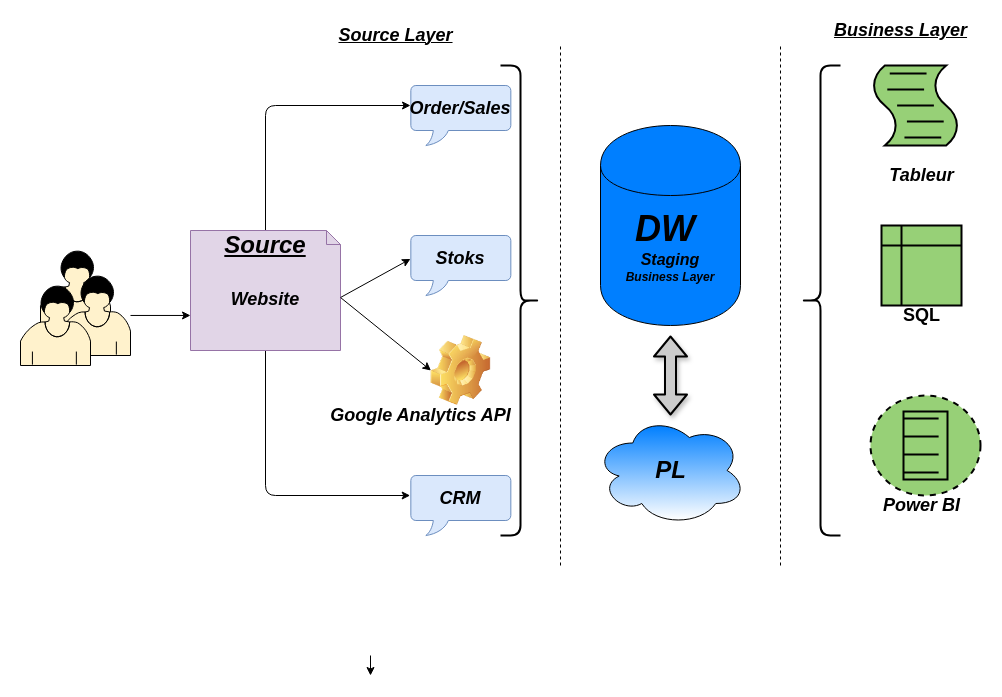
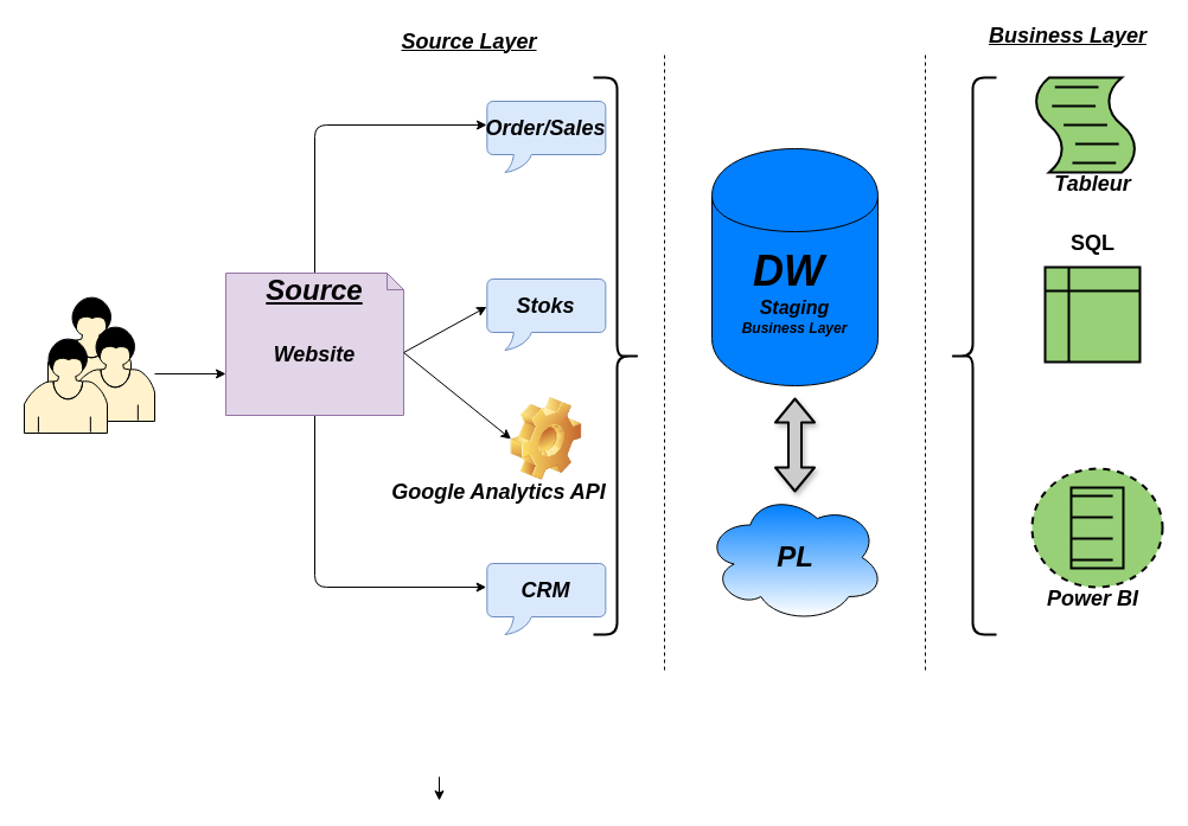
  <mxCell id="0" />
  <mxCell id="1" parent="0" />
  <mxCell id="2" value="&lt;b&gt;&lt;i&gt;&lt;span style=&quot;font-size: 36px&quot;&gt;DW&amp;nbsp;&lt;/span&gt;&lt;br&gt;&lt;font size=&quot;3&quot;&gt;Staging&lt;br&gt;&lt;/font&gt;Business Layer&lt;br&gt;&lt;/i&gt;&lt;/b&gt;" style="shape=cylinder;whiteSpace=wrap;html=1;boundedLbl=1;backgroundOutline=1;fillColor=#007FFF;" parent="1" vertex="1"><mxGeometry x="600" y="125" width="140" height="200" as="geometry" /></mxCell>
  <mxCell id="3" value="" style="shape=image;html=1;verticalLabelPosition=bottom;labelBackgroundColor=#ffffff;verticalAlign=top;imageAspect=1;aspect=fixed;image=img/clipart/Gear_128x128.png" parent="1" vertex="1"><mxGeometry x="430.49" y="335" width="59.67" height="70" as="geometry" /></mxCell>
  <mxCell id="4" value="" style="endArrow=none;dashed=1;html=1;" parent="1" edge="1"><mxGeometry width="50" height="50" relative="1" as="geometry"><mxPoint x="560" y="565" as="sourcePoint" /><mxPoint x="560" y="45" as="targetPoint" /><Array as="points"><mxPoint x="560" y="275" /></Array></mxGeometry></mxCell>
  <mxCell id="5" value="" style="endArrow=none;dashed=1;html=1;" parent="1" edge="1"><mxGeometry width="50" height="50" relative="1" as="geometry"><mxPoint x="780" y="565" as="sourcePoint" /><mxPoint x="780" y="45" as="targetPoint" /></mxGeometry></mxCell>
  <mxCell id="6" value="" style="shape=mxgraph.bpmn.script_task;html=1;outlineConnect=0;fillColor=#97D077;strokeWidth=2;" parent="1" vertex="1"><mxGeometry x="870" y="65" width="90" height="80" as="geometry" /></mxCell>
  <mxCell id="7" value="" style="shape=mxgraph.bpmn.user_task;html=1;outlineConnect=0;fillColor=#FFF2CC;" parent="1" vertex="1"><mxGeometry x="40" y="250" width="70" height="80" as="geometry" /></mxCell>
  <mxCell id="8" value="" style="shape=mxgraph.bpmn.shape;html=1;verticalLabelPosition=bottom;labelBackgroundColor=#ffffff;verticalAlign=top;align=center;perimeter=ellipsePerimeter;outlineConnect=0;outline=eventNonint;symbol=conditional;fillColor=#97D077;strokeWidth=2;gradientColor=none;" parent="1" vertex="1"><mxGeometry x="870" y="395" width="110" height="100" as="geometry" /></mxCell>
  <mxCell id="9" value="" style="endArrow=classic;html=1;" parent="1" source="27" edge="1"><mxGeometry width="50" height="50" relative="1" as="geometry"><mxPoint x="265" y="225" as="sourcePoint" /><mxPoint x="410" y="105" as="targetPoint" /><Array as="points"><mxPoint x="265" y="105" /></Array></mxGeometry></mxCell>
  <mxCell id="10" value="" style="endArrow=classic;html=1;exitX=0;exitY=0;exitDx=150;exitDy=67;exitPerimeter=0;" parent="1" source="27" edge="1"><mxGeometry width="50" height="50" relative="1" as="geometry"><mxPoint x="340" y="258" as="sourcePoint" /><mxPoint x="410" y="258.429" as="targetPoint" /></mxGeometry></mxCell>
  <mxCell id="11" value="" style="endArrow=classic;html=1;" parent="1" source="27" edge="1"><mxGeometry width="50" height="50" relative="1" as="geometry"><mxPoint x="265" y="385" as="sourcePoint" /><mxPoint x="409.67" y="495" as="targetPoint" /><Array as="points"><mxPoint x="265" y="495" /></Array></mxGeometry></mxCell>
  <mxCell id="12" value="" style="shape=curlyBracket;whiteSpace=wrap;html=1;rounded=1;direction=west;strokeWidth=2;" parent="1" vertex="1"><mxGeometry x="500" y="65" width="40" height="470" as="geometry" /></mxCell>
  <mxCell id="13" value="" style="shape=flexArrow;endArrow=classic;startArrow=classic;html=1;shadow=1;fillColor=#CCCCCC;strokeWidth=2;" parent="1" edge="1"><mxGeometry width="50" height="50" relative="1" as="geometry"><mxPoint x="670" y="415" as="sourcePoint" /><mxPoint x="670" y="335" as="targetPoint" /></mxGeometry></mxCell>
  <mxCell id="14" value="&lt;b&gt;&lt;i&gt;&lt;font style=&quot;font-size: 18px&quot;&gt;Google Analytics API&lt;/font&gt;&lt;/i&gt;&lt;/b&gt;" style="text;html=1;align=center;verticalAlign=middle;resizable=0;points=[];autosize=1;" parent="1" vertex="1"><mxGeometry x="320" y="405" width="200" height="20" as="geometry" /></mxCell>
  <mxCell id="15" value="&lt;i&gt;User&lt;/i&gt;" style="text;html=1;align=center;verticalAlign=middle;resizable=0;points=[];autosize=1;" parent="1" vertex="1"><mxGeometry x="270" y="315" width="40" height="20" as="geometry" /></mxCell>
- <mxCell id="16" value="&lt;i&gt;&lt;b&gt;&lt;font style=&quot;font-size: 18px&quot;&gt;Tableur&lt;/font&gt;&lt;/b&gt;&lt;/i&gt;" style="text;html=1;align=center;verticalAlign=middle;resizable=0;points=[];autosize=1;" parent="1" vertex="1"><mxGeometry x="881" y="165" width="80" height="20" as="geometry" /></mxCell>
- <mxCell id="17" value="&lt;span style=&quot;text-align: left ; background-color: rgb(255 , 255 , 255)&quot;&gt;&lt;font style=&quot;font-size: 18px&quot;&gt;&lt;b&gt;SQL&lt;/b&gt;&lt;/font&gt;&lt;/span&gt;" style="text;html=1;align=center;verticalAlign=middle;resizable=0;points=[];autosize=1;" parent="1" vertex="1"><mxGeometry x="896" y="305" width="50" height="20" as="geometry" /></mxCell>
+ <mxCell id="16" value="&lt;i&gt;&lt;b&gt;&lt;font style=&quot;font-size: 18px&quot;&gt;Tableur&lt;/font&gt;&lt;/b&gt;&lt;/i&gt;" style="text;html=1;align=center;verticalAlign=middle;resizable=0;points=[];autosize=1;" parent="1" vertex="1"><mxGeometry x="881" y="145" width="80" height="20" as="geometry" /></mxCell>
+ <mxCell id="17" value="&lt;span style=&quot;text-align: left ; background-color: rgb(255 , 255 , 255)&quot;&gt;&lt;font style=&quot;font-size: 18px&quot;&gt;&lt;b&gt;SQL&lt;/b&gt;&lt;/font&gt;&lt;/span&gt;" style="text;html=1;align=center;verticalAlign=middle;resizable=0;points=[];autosize=1;" parent="1" vertex="1"><mxGeometry x="896" y="195" width="50" height="20" as="geometry" /></mxCell>
  <mxCell id="18" value="&lt;b&gt;&lt;i&gt;&lt;font style=&quot;font-size: 18px&quot;&gt;Power BI&lt;/font&gt;&lt;/i&gt;&lt;/b&gt;" style="text;html=1;align=center;verticalAlign=middle;resizable=0;points=[];autosize=1;" parent="1" vertex="1"><mxGeometry x="876" y="495" width="90" height="20" as="geometry" /></mxCell>
  <mxCell id="19" style="edgeStyle=orthogonalEdgeStyle;rounded=0;orthogonalLoop=1;jettySize=auto;html=1;" parent="1" edge="1"><mxGeometry relative="1" as="geometry"><mxPoint x="370" y="655" as="sourcePoint" /><mxPoint x="370" y="675" as="targetPoint" /></mxGeometry></mxCell>
  <mxCell id="20" value="&lt;b&gt;&lt;i&gt;&lt;font style=&quot;font-size: 24px&quot;&gt;PL&lt;/font&gt;&lt;/i&gt;&lt;/b&gt;" style="ellipse;shape=cloud;whiteSpace=wrap;html=1;strokeWidth=1;fillColor=#007FFF;gradientColor=#ffffff;" parent="1" vertex="1"><mxGeometry x="594.5" y="415" width="151" height="110" as="geometry" /></mxCell>
  <mxCell id="21" value="" style="shape=internalStorage;whiteSpace=wrap;html=1;backgroundOutline=1;strokeWidth=2;fillColor=#97D077;" parent="1" vertex="1"><mxGeometry x="881" y="225" width="80" height="80" as="geometry" /></mxCell>
  <mxCell id="22" value="&lt;b&gt;&lt;i&gt;&lt;u&gt;&lt;font style=&quot;font-size: 18px&quot;&gt;Source Layer&lt;/font&gt;&lt;/u&gt;&lt;/i&gt;&lt;/b&gt;" style="text;html=1;align=center;verticalAlign=middle;resizable=0;points=[];autosize=1;" parent="1" vertex="1"><mxGeometry x="330.16" y="25" width="130" height="20" as="geometry" /></mxCell>
  <mxCell id="23" value="&lt;b&gt;&lt;i&gt;&lt;font style=&quot;font-size: 18px&quot;&gt;&lt;u&gt;Business Layer&lt;/u&gt;&lt;/font&gt;&lt;/i&gt;&lt;/b&gt;" style="text;html=1;align=center;verticalAlign=middle;resizable=0;points=[];autosize=1;" parent="1" vertex="1"><mxGeometry x="825" y="20" width="150" height="20" as="geometry" /></mxCell>
  <mxCell id="24" value="&lt;font style=&quot;font-size: 18px&quot;&gt;&lt;b&gt;&lt;i&gt;Order/Sales&lt;/i&gt;&lt;/b&gt;&lt;/font&gt;" style="whiteSpace=wrap;html=1;shape=mxgraph.basic.roundRectCallout;dx=30;dy=15;size=5;boundedLbl=1;strokeWidth=1;fillColor=#dae8fc;strokeColor=#6c8ebf;" parent="1" vertex="1"><mxGeometry x="410.33" y="85" width="100" height="60" as="geometry" /></mxCell>
  <mxCell id="25" value="&lt;font style=&quot;font-size: 18px&quot;&gt;&lt;b&gt;&lt;i&gt;Stoks&lt;/i&gt;&lt;/b&gt;&lt;/font&gt;" style="whiteSpace=wrap;html=1;shape=mxgraph.basic.roundRectCallout;dx=30;dy=15;size=5;boundedLbl=1;strokeWidth=1;fillColor=#dae8fc;strokeColor=#6c8ebf;" parent="1" vertex="1"><mxGeometry x="410.33" y="235" width="100" height="60" as="geometry" /></mxCell>
  <mxCell id="26" value="&lt;font style=&quot;font-size: 18px&quot;&gt;&lt;b&gt;&lt;i&gt;CRM&lt;/i&gt;&lt;/b&gt;&lt;/font&gt;" style="whiteSpace=wrap;html=1;shape=mxgraph.basic.roundRectCallout;dx=30;dy=15;size=5;boundedLbl=1;strokeWidth=1;fillColor=#dae8fc;strokeColor=#6c8ebf;" parent="1" vertex="1"><mxGeometry x="410.33" y="475" width="100" height="60" as="geometry" /></mxCell>
  <mxCell id="27" value="&lt;div&gt;&lt;span style=&quot;font-size: 24px&quot;&gt;&lt;b&gt;&lt;i&gt;&lt;u&gt;Source&lt;/u&gt;&lt;/i&gt;&lt;/b&gt;&lt;/span&gt;&lt;/div&gt;&lt;b&gt;&lt;i&gt;&lt;br&gt;&lt;br&gt;&lt;font style=&quot;font-size: 18px&quot;&gt;Website&lt;/font&gt;&lt;/i&gt;&lt;/b&gt;" style="shape=note;whiteSpace=wrap;html=1;size=14;verticalAlign=top;align=center;spacingTop=-6;strokeWidth=1;fillColor=#e1d5e7;strokeColor=#9673a6;" parent="1" vertex="1"><mxGeometry x="190" y="230" width="150" height="120" as="geometry" /></mxCell>
  <mxCell id="28" style="edgeStyle=orthogonalEdgeStyle;rounded=0;orthogonalLoop=1;jettySize=auto;html=1;entryX=0;entryY=0.708;entryDx=0;entryDy=0;entryPerimeter=0;" parent="1" source="29" target="27" edge="1"><mxGeometry relative="1" as="geometry" /></mxCell>
  <mxCell id="29" value="" style="shape=mxgraph.bpmn.user_task;html=1;outlineConnect=0;fillColor=#FFF2CC;" parent="1" vertex="1"><mxGeometry x="60" y="275" width="70" height="80" as="geometry" /></mxCell>
  <mxCell id="30" value="" style="shape=mxgraph.bpmn.user_task;html=1;outlineConnect=0;fillColor=#FFF2CC;" parent="1" vertex="1"><mxGeometry x="20" y="285" width="70" height="80" as="geometry" /></mxCell>
  <mxCell id="31" value="" style="shape=curlyBracket;whiteSpace=wrap;html=1;rounded=1;strokeWidth=2;fillColor=#FF3333;strokeColor=#000000;" parent="1" vertex="1"><mxGeometry x="800" y="65" width="40" height="470" as="geometry" /></mxCell>
  <mxCell id="32" value="" style="endArrow=classic;html=1;entryX=0;entryY=0.5;entryDx=0;entryDy=0;exitX=0;exitY=0;exitDx=150;exitDy=67;exitPerimeter=0;" parent="1" source="27" target="3" edge="1"><mxGeometry width="50" height="50" relative="1" as="geometry"><mxPoint x="330" y="235" as="sourcePoint" /><mxPoint x="380" y="185" as="targetPoint" /></mxGeometry></mxCell>
